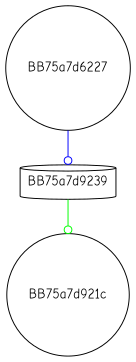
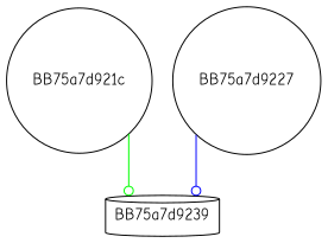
  digraph {
    fontname="Comic Neue"
    splines=ortho
    node [fontname="Comic Neue" shape=circle]
    edge [arrowhead=odot fontname="Comic Neue"]
    BB75a7d9239 [shape=cylinder]
    BB75a7d921c
-   BB75a7d9227 [label=BB75a7d6227]
-   BB75a7d9239 -> BB75a7d921c [color=green]
+   BB75a7d9227
+   BB75a7d921c -> BB75a7d9239 [color=green]
    BB75a7d9227 -> BB75a7d9239 [color=blue]
  }
